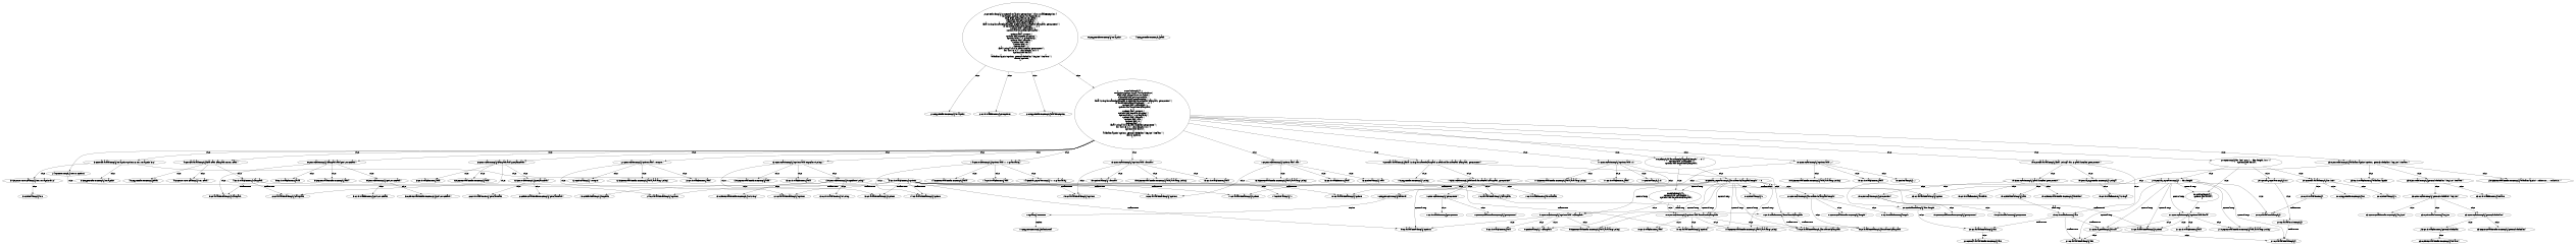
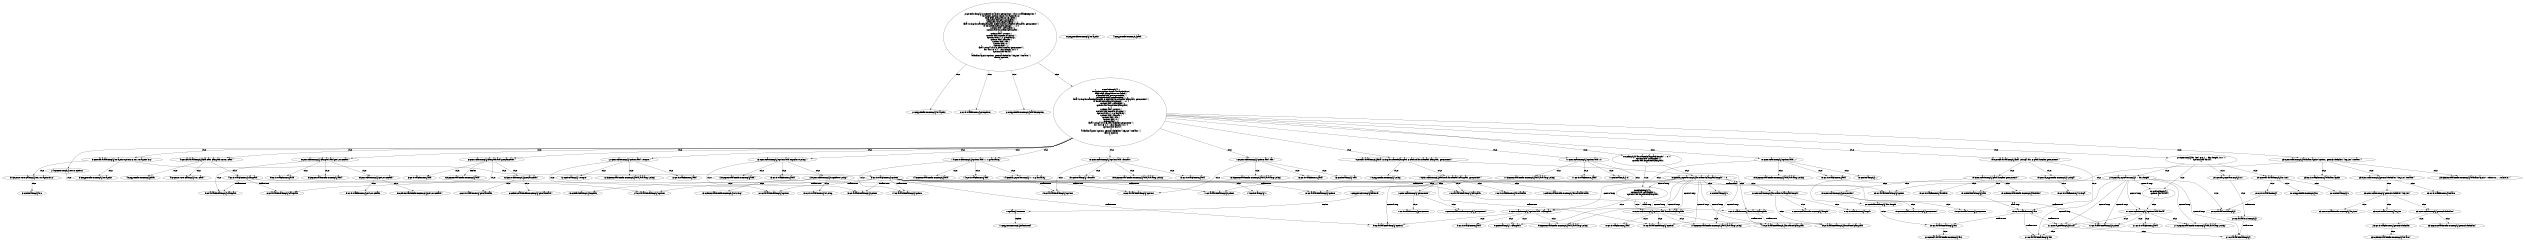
  digraph {
    node [shape=ellipse]
    n1 [label="2:CtTypeReferenceImpl@ArrayList"]
    n2 [label="2:CtVirtualElement@getOptions"]
    n3 [label="2:CtTypeReferenceImpl@TaskException"]
    n4 [label="3:CtTypeReferenceImpl@ArrayList"]
    n5 [label="3:CtTypeReferenceImpl@ArrayList"]
    n6 [label="3:CtLiteralImpl@512"]
    n7 [label="3:CtConstructorCallImpl@new ArrayList(512)"]
    n8 [label="3:CtVirtualElement@options"]
    n9 [label="9:CtVariableReadImpl@options"]
    n10 [label="10:CtVariableReadImpl@options"]
    n11 [label="12:CtVariableReadImpl@options"]
    n12 [label="13:CtVariableReadImpl@options"]
    n13 [label="14:CtVariableReadImpl@options"]
    n14 [label="15:CtVariableReadImpl@options"]
    n15 [label="16:CtVariableReadImpl@options"]
    n16 [label="17:CtVariableReadImpl@options"]
    n17 [label="18:CtVariableReadImpl@options"]
    n18 [label="21:CtVariableReadImpl@options"]
    n19 [label="23:CtVariableReadImpl@options"]
    n20 [label="24:CtVariableReadImpl@options"]
    n21 [label="3:CtLocalVariableImpl@ArrayList options = new ArrayList(512)"]
    n22 [label="4:CtTypeReferenceImpl@Path"]
    n23 [label="4:CtTypeReferenceImpl@Path"]
    n24 [label="4:CtConstructorCallImpl@new Path()"]
    n25 [label="4:CtVirtualElement@classpath"]
    n26 [label="5:CtVariableReadImpl@classpath"]
    n27 [label="6:CtVariableReadImpl@classpath"]
    n28 [label="7:CtVariableReadImpl@classpath"]
    n29 [label="7:CtVirtualElement@formattedClasspath"]
    n30 [label="4:CtLocalVariableImpl@final Path classpath = new Path()"]
    n31 [label="5:CtExecutableReferenceImpl@add()"]
    n32 [label="5:CtVirtualElement@add"]
    n33 [label="5:CtExecutableReferenceImpl@getSourcePath()"]
    n34 [label="5:CtVirtualElement@getSourcePath"]
    n35 [label="5:CtInvocationImpl@getSourcePath()"]
    n36 [label="5:CtInvocationImpl@classpath.add(getSourcePath())"]
    n37 [label="6:CtExecutableReferenceImpl@add()"]
    n38 [label="6:CtVirtualElement@add"]
    n39 [label="6:CtExecutableReferenceImpl@getClassPath()"]
    n40 [label="6:CtVirtualElement@getClassPath"]
    n41 [label="6:CtInvocationImpl@getClassPath()"]
    n42 [label="6:CtInvocationImpl@classpath.add(getClassPath())"]
    n43 [label="7:CtTypeReferenceImpl@String"]
+   n44 [label="7:CtExecutableReferenceImpl@formatPath(Path)"]
    n45 [label="7:CtVirtualElement@formatPath"]
    n46 [label="7:CtTypeAccessImpl@PathUtil"]
    n47 [label="7:Update@UPDATE"]
    n48 [label="7:CtTypeAccessImpl@FileListUtil"]
    n49 [label="8:CtVariableReadImpl@formattedClasspath"]
    n50 [label="10:CtVariableReadImpl@formattedClasspath"]
    n51 [label="7:CtExecutableReferenceImpl@getContext()"]
    n52 [label="7:CtVirtualElement@getContext"]
    n53 [label="7:CtInvocationImpl@getContext()"]
    n54 [label="7:CtInvocationImpl@PathUtil.formatPath(classpath, getContext())"]
    n55 [label="7:CtLocalVariableImpl@final String formattedClasspath = PathUtil.formatPath(classpath, getContext())"]
    n56 [label="8:CtExecutableReferenceImpl@length()"]
    n57 [label="8:CtVirtualElement@length"]
    n58 [label="8:CtInvocationImpl@formattedClasspath.length()"]
    n59 [label="8:CtLiteralImpl@0"]
    n60 [label="8:CtBinaryOperatorImpl@formattedClasspath.length() > 0"]
    n61 [label="9:CtExecutableReferenceImpl@add(java.lang.String)"]
    n62 [label="9:CtLiteralImpl@\"-classpath\""]
    n63 [label="9:CtInvocationImpl@options.add(\"-classpath\")"]
    n64 [label="10:CtExecutableReferenceImpl@add(java.lang.String)"]
    n65 [label="10:CtInvocationImpl@options.add(formattedClasspath)"]
    n66 [label="8:CtBlockImpl@\{\n    options.add(\"-classpath\");\n    options.add(formattedClasspath);\n\}"]
    n67 [label="9:CtVirtualElement@add"]
    n68 [label="10:CtVirtualElement@add"]
    n69 [label="8:CtIfImpl@if (formattedClasspath.length() > 0) \{\n    options.add(\"-classpath\");\n    options.add(formattedClasspath);\n\}"]
    n70 [label="12:CtExecutableReferenceImpl@add(java.lang.String)"]
    n71 [label="12:CtVirtualElement@add"]
    n72 [label="12:CtLiteralImpl@\"-output\""]
    n73 [label="12:CtInvocationImpl@options.add(\"-output\")"]
    n74 [label="13:CtExecutableReferenceImpl@add()"]
    n75 [label="13:CtVirtualElement@add"]
    n76 [label="13:CtExecutableReferenceImpl@toString()"]
    n77 [label="13:CtVirtualElement@toString"]
    n78 [label="13:CtFieldReadImpl@tmpFile"]
    n79 [label="13:CtInvocationImpl@tmpFile.toString()"]
    n80 [label="13:CtInvocationImpl@options.add(tmpFile.toString())"]
    n81 [label="14:CtExecutableReferenceImpl@add()"]
    n82 [label="14:CtVirtualElement@add"]
    n83 [label="14:CtLiteralImpl@\"-\""]
    n84 [label="14:CtBinaryOperatorImpl@\"-\" + granularity"]
    n85 [label="14:CtInvocationImpl@options.add(\"-\" + granularity)"]
    n86 [label="15:CtExecutableReferenceImpl@add(java.lang.String)"]
    n87 [label="15:CtVirtualElement@add"]
    n88 [label="15:CtLiteralImpl@\"-format\""]
    n89 [label="15:CtInvocationImpl@options.add(\"-format\")"]
    n90 [label="16:CtExecutableReferenceImpl@add(java.lang.String)"]
    n91 [label="16:CtVirtualElement@add"]
    n92 [label="16:CtLiteralImpl@\"tab\""]
    n93 [label="16:CtInvocationImpl@options.add(\"tab\")"]
    n94 [label="17:CtExecutableReferenceImpl@add(java.lang.String)"]
    n95 [label="17:CtVirtualElement@add"]
    n96 [label="17:CtLiteralImpl@\"-i\""]
    n97 [label="17:CtInvocationImpl@options.add(\"-i\")"]
    n98 [label="18:CtExecutableReferenceImpl@add(java.lang.String)"]
    n99 [label="18:CtVirtualElement@add"]
    n100 [label="18:CtLiteralImpl@\"/\""]
    n101 [label="18:CtInvocationImpl@options.add(\"/\")"]
    n102 [label="19:CtVirtualElement@String[]"]
    n103 [label="19:CtArrayTypeReferenceImpl@String[]"]
    n104 [label="19:CtExecutableReferenceImpl@listFiles()"]
    n105 [label="19:CtVirtualElement@listFiles"]
    n106 [label="19:CtFieldReadImpl@path"]
    n107 [label="19:CtVirtualElement@dirs"]
    n108 [label="20:CtVariableReadImpl@dirs"]
    n109 [label="21:CtVariableReadImpl@dirs"]
    n110 [label="21:CtArrayReadImpl@dirs[i]"]
    n111 [label="19:CtExecutableReferenceImpl@getContext()"]
    n112 [label="19:CtVirtualElement@getContext"]
    n113 [label="19:CtInvocationImpl@getContext()"]
    n114 [label="19:CtInvocationImpl@path.listFiles(getContext())"]
    n115 [label="20:CtLocalVariableReferenceImpl@dirs"]
    n116 [label="21:CtVariableReadImpl@i"]
    n117 [label="19:CtLocalVariableImpl@final String[] dirs = path.listFiles(getContext())"]
    n118 [label="20:CtTypeReferenceImpl@int"]
    n119 [label="20:CtLiteralImpl@0"]
    n120 [label="20:CtVirtualElement@i"]
    n121 [label="20:CtVariableReadImpl@i"]
    n122 [label="20:CtLocalVariableImpl@int i = 0"]
    n123 [label="20:CtFieldReadImpl@dirs.length"]
    n124 [label="20:CtBinaryOperatorImpl@i < dirs.length"]
    n125 [label="21:CtExecutableReferenceImpl@add(java.lang.String)"]
    n126 [label="21:CtInvocationImpl@options.add(dirs[i])"]
    n127 [label="20:CtBlockImpl@\{\n    options.add(dirs[i]);\n\}"]
    n128 [label="21:CtVirtualElement@add"]
    n129 [label="20:CtVariableWriteImpl@i"]
    n130 [label="20:CtUnaryOperatorImpl@i++"]
    n131 [label="20:CtForImpl@for (int i = 0; i < dirs.length; i++) \{\n    options.add(dirs[i]);\n\}"]
    n132 [label="23:CtExecutableReferenceImpl@addAllArrayList(<unknown>,<unknown>)"]
    n133 [label="23:CtVirtualElement@addAllArrayList"]
    n134 [label="23:CtExecutableReferenceImpl@iterator()"]
    n135 [label="23:CtVirtualElement@iterator"]
    n136 [label="23:CtExecutableReferenceImpl@keySet()"]
    n137 [label="23:CtVirtualElement@keySet"]
    n138 [label="23:CtExecutableReferenceImpl@getIncludedFiles()"]
    n139 [label="23:CtVirtualElement@getIncludedFiles"]
    n140 [label="23:CtInvocationImpl@getIncludedFiles()"]
    n141 [label="23:CtInvocationImpl@getIncludedFiles().keySet()"]
    n142 [label="23:CtInvocationImpl@getIncludedFiles().keySet().iterator()"]
    n143 [label="23:CtInvocationImpl@addAllArrayList(options, getIncludedFiles().keySet().iterator())"]
    n144 [label="24:CtReturnImpl@return options"]
    n145 [label="2:CtBlockImpl@\{\n    ArrayList options = new ArrayList(512);\n    final Path classpath = new Path();\n    classpath.add(getSourcePath());\n    classpath.add(getClassPath());\n    final String formattedClasspath = PathUtil.formatPath(classpath, getContext());\n    if (formattedClasspath.length() > 0) \{\n        options.add(\"-classpath\");\n        options.add(formattedClasspath);\n    \}\n    options.add(\"-output\");\n    options.add(tmpFile.toString());\n    options.add(\"-\" + granularity);\n    options.add(\"-format\");\n    options.add(\"tab\");\n    options.add(\"-i\");\n    options.add(\"/\");\n    final String[] dirs = path.listFiles(getContext());\n    for (int i = 0; i < dirs.length; i++) \{\n        options.add(dirs[i]);\n    \}\n    addAllArrayList(options, getIncludedFiles().keySet().iterator());\n    return options;\n\}"]
    n146 [label="2:CtMethodImpl@protected ArrayList getOptions() throws TaskException \{\n    ArrayList options = new ArrayList(512);\n    final Path classpath = new Path();\n    classpath.add(getSourcePath());\n    classpath.add(getClassPath());\n    final String formattedClasspath = PathUtil.formatPath(classpath, getContext());\n    if (formattedClasspath.length() > 0) \{\n        options.add(\"-classpath\");\n        options.add(formattedClasspath);\n    \}\n    options.add(\"-output\");\n    options.add(tmpFile.toString());\n    options.add(\"-\" + granularity);\n    options.add(\"-format\");\n    options.add(\"tab\");\n    options.add(\"-i\");\n    options.add(\"/\");\n    final String[] dirs = path.listFiles(getContext());\n    for (int i = 0; i < dirs.length; i++) \{\n        options.add(dirs[i]);\n    \}\n    addAllArrayList(options, getIncludedFiles().keySet().iterator());\n    return options;\n\}"]
    n7 -> n6 [label=AST]
    n8 -> n9 [label="Define-Use"]
    n8 -> n10 [label="Define-Use"]
    n8 -> n11 [label="Define-Use"]
    n8 -> n12 [label="Define-Use"]
    n8 -> n13 [label="Define-Use"]
    n8 -> n14 [label="Define-Use"]
    n8 -> n15 [label="Define-Use"]
    n8 -> n16 [label="Define-Use"]
    n8 -> n17 [label="Define-Use"]
    n8 -> n18 [label="Define-Use"]
    n8 -> n19 [label="Define-Data"]
    n8 -> n20 [label="Define-Use"]
    n21 -> n4 [label=AST]
    n21 -> n7 [label=AST]
    n21 -> n8 [label=AST]
    n25 -> n26 [label="Define-Use"]
    n25 -> n27 [label="Define-Use"]
    n25 -> n28 [label="Define-Use"]
    n28 -> n29 [label="Data Dep"]
    n29 -> n49 [label="Define-Use"]
    n29 -> n50 [label="Define-Use"]
    n30 -> n22 [label=AST]
    n30 -> n24 [label=AST]
    n30 -> n25 [label=AST]
    n35 -> n33 [label=AST]
    n35 -> n34 [label=AST]
    n36 -> n26 [label=AST]
    n36 -> n31 [label=AST]
    n36 -> n32 [label=AST]
    n36 -> n35 [label=AST]
    n41 -> n39 [label=AST]
    n41 -> n40 [label=AST]
    n42 -> n27 [label=AST]
-   n42 -> n37 [label=AST]
+   n42 -> n37 [label=Action]
    n42 -> n38 [label=AST]
    n42 -> n41 [label=AST]
    n46 -> n47 [label=Action]
    n47 -> n48 [label=Action]
    n53 -> n51 [label=AST]
    n53 -> n52 [label=AST]
    n54 -> n28 [label=AST]
+   n54 -> n44 [label=AST]
    n54 -> n45 [label=AST]
    n54 -> n46 [label=AST]
    n54 -> n53 [label=AST]
    n55 -> n29 [label=AST]
    n55 -> n43 [label=AST]
    n55 -> n54 [label=AST]
    n58 -> n49 [label=AST]
    n58 -> n56 [label=AST]
    n58 -> n57 [label=AST]
    n60 -> n9 [label="Control Dep"]
    n60 -> n10 [label="Control Dep"]
    n60 -> n50 [label="Control Dep"]
    n60 -> n58 [label=AST]
    n60 -> n59 [label=AST]
    n60 -> n61 [label="Control Dep"]
    n60 -> n62 [label="Control Dep"]
    n60 -> n63 [label="Control Dep"]
    n60 -> n64 [label="Control Dep"]
    n60 -> n65 [label="Control Dep"]
    n60 -> n66 [label="Control Dep"]
    n63 -> n9 [label=AST]
    n63 -> n61 [label=AST]
    n63 -> n62 [label=AST]
    n63 -> n67 [label=AST]
    n65 -> n10 [label=AST]
    n65 -> n50 [label=AST]
    n65 -> n64 [label=AST]
    n65 -> n68 [label=AST]
    n66 -> n63 [label=AST]
    n66 -> n65 [label=AST]
    n69 -> n60 [label=AST]
    n69 -> n66 [label=AST]
    n73 -> n11 [label=AST]
    n73 -> n70 [label=AST]
    n73 -> n71 [label=AST]
    n73 -> n72 [label=AST]
    n79 -> n76 [label=AST]
    n79 -> n77 [label=AST]
    n79 -> n78 [label=AST]
    n80 -> n12 [label=AST]
    n80 -> n74 [label=AST]
    n80 -> n75 [label=AST]
    n80 -> n79 [label=AST]
    n84 -> n83 [label=AST]
    n85 -> n13 [label=AST]
    n85 -> n81 [label=AST]
    n85 -> n82 [label=AST]
    n85 -> n84 [label=AST]
    n89 -> n14 [label=AST]
    n89 -> n86 [label=AST]
    n89 -> n87 [label=AST]
    n89 -> n88 [label=AST]
    n93 -> n15 [label=AST]
    n93 -> n90 [label=AST]
    n93 -> n91 [label=AST]
    n93 -> n92 [label=AST]
    n97 -> n16 [label=AST]
    n97 -> n94 [label=AST]
    n97 -> n95 [label=AST]
    n97 -> n96 [label=AST]
    n101 -> n17 [label=AST]
    n101 -> n98 [label=AST]
    n101 -> n99 [label=AST]
    n101 -> n100 [label=AST]
    n103 -> n102 [label=AST]
    n106 -> n107 [label="Data Dep"]
    n107 -> n108 [label="Define-Use"]
    n107 -> n109 [label="Define-Use"]
    n107 -> n110 [label="Define-Use"]
    n108 -> n115 [label=AST]
    n110 -> n109 [label=AST]
    n110 -> n116 [label=AST]
    n113 -> n111 [label=AST]
    n113 -> n112 [label=AST]
    n114 -> n104 [label=AST]
    n114 -> n105 [label=AST]
    n114 -> n106 [label=AST]
    n114 -> n113 [label=AST]
    n117 -> n103 [label=AST]
    n117 -> n107 [label=AST]
    n117 -> n114 [label=AST]
    n120 -> n121 [label="Define-Use"]
    n122 -> n118 [label=AST]
    n122 -> n119 [label=AST]
    n122 -> n120 [label=AST]
    n123 -> n108 [label=AST]
    n124 -> n18 [label="Control Dep"]
    n124 -> n109 [label="Control Dep"]
    n124 -> n110 [label="Control Dep"]
    n124 -> n116 [label="Control Dep"]
    n124 -> n121 [label=AST]
    n124 -> n123 [label=AST]
    n124 -> n125 [label="Control Dep"]
    n124 -> n126 [label="Control Dep"]
    n124 -> n127 [label="Control Dep"]
    n126 -> n18 [label=AST]
    n126 -> n110 [label=AST]
    n126 -> n125 [label=AST]
    n126 -> n128 [label=AST]
    n127 -> n126 [label=AST]
    n129 -> n116 [label="Define-Use"]
    n130 -> n129 [label=AST]
    n131 -> n122 [label=AST]
    n131 -> n124 [label=AST]
    n131 -> n127 [label=AST]
    n131 -> n130 [label=AST]
    n139 -> n134 [label=AST]
    n140 -> n138 [label=AST]
    n140 -> n139 [label=AST]
    n141 -> n136 [label=AST]
    n141 -> n137 [label=AST]
    n141 -> n140 [label=AST]
    n142 -> n135 [label=AST]
    n142 -> n141 [label=AST]
    n143 -> n19 [label=AST]
    n143 -> n132 [label=AST]
    n143 -> n133 [label=AST]
    n143 -> n142 [label=AST]
    n144 -> n20 [label=AST]
    n145 -> n21 [label=AST]
    n145 -> n30 [label=AST]
    n145 -> n36 [label=AST]
    n145 -> n42 [label=AST]
    n145 -> n55 [label=AST]
    n145 -> n69 [label=AST]
    n145 -> n73 [label=AST]
    n145 -> n80 [label=AST]
    n145 -> n85 [label=AST]
    n145 -> n89 [label=AST]
    n145 -> n93 [label=AST]
    n145 -> n97 [label=AST]
    n145 -> n101 [label=AST]
    n145 -> n117 [label=AST]
    n145 -> n131 [label=AST]
    n145 -> n143 [label=AST]
    n145 -> n144 [label=AST]
    n146 -> n1 [label=AST]
    n146 -> n2 [label=AST]
    n146 -> n3 [label=AST]
    n146 -> n145 [label=AST]
  }
